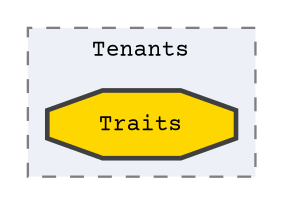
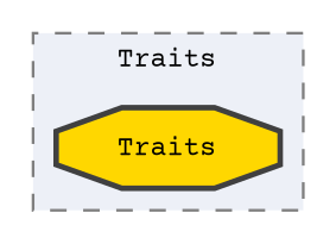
  digraph {
    compound=true
    fontname="Courier Prime"
    n1 [color=grey25 fillcolor=gold fontname="Courier Prime" fontsize=10 height=0.2 label=Traits shape=octagon style="filled,bold" width=0.4]
    subgraph cluster_1 {
      bgcolor="#edf0f7"
      fontsize=10
-     label=Tenants
+     label=Traits
      pencolor=grey50
      style="filled,dashed"
      n1
    }
  }
